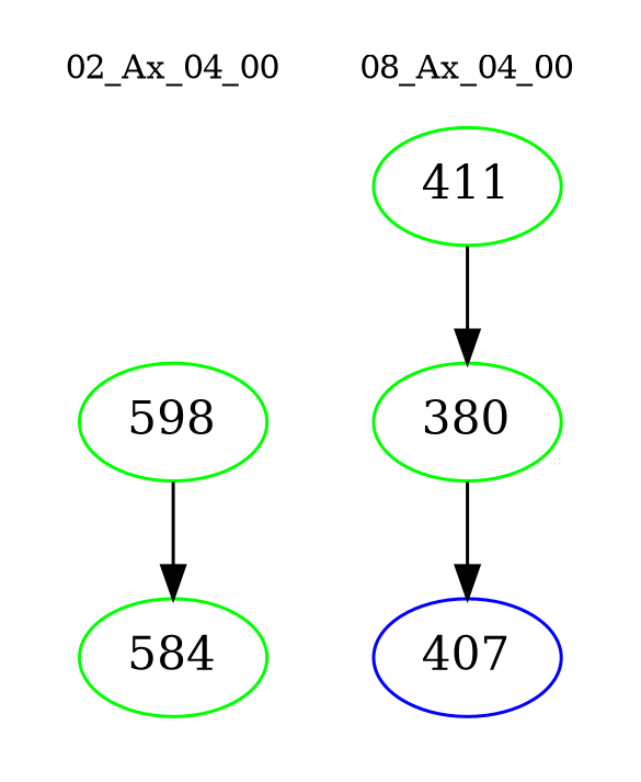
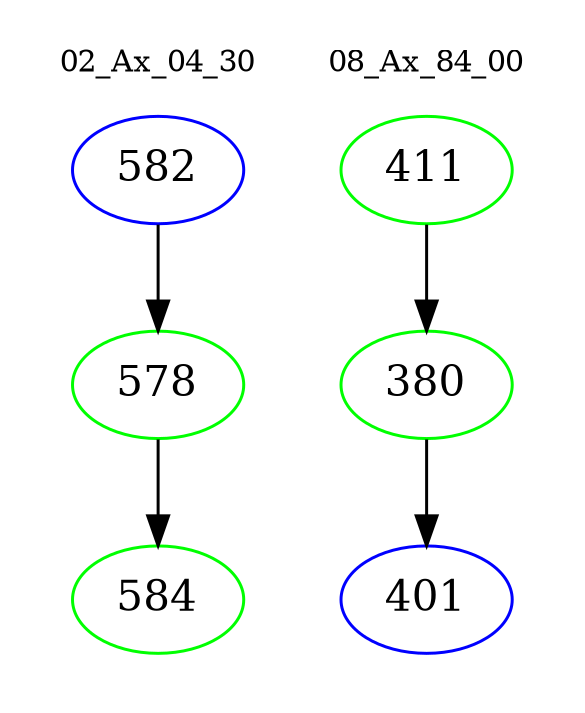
  digraph {
    node [color=green]
    edge [color=black]
-   n2 [label=598]
+   n1 [color=blue label=582]
+   n2 [label=578]
    n3 [label=584]
    n4 [label=411]
    n5 [label=380]
-   n6 [color=blue label=407]
+   n6 [color=blue label=401]
    subgraph cluster_1 {
      color=white
      fontsize=10
-     label="02_Ax_04_00"
+     label="02_Ax_04_30"
+     n1
      n2
      n3
    }
    subgraph cluster_2 {
      color=white
      fontsize=10
-     label="08_Ax_04_00"
+     label="08_Ax_84_00"
      n4
      n5
      n6
    }
+   n1 -> n2
    n2 -> n3
    n4 -> n5
    n5 -> n6
  }
